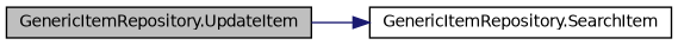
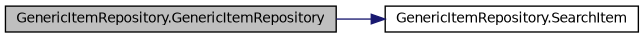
  digraph {
    rankdir=LR
    node [color=black fontname=Helvetica fontsize=10 shape=record style=filled]
-   n1 [fillcolor=grey75 fontcolor=black height=0.2 label="GenericItemRepository.UpdateItem" width=0.4]
+   n1 [fillcolor=grey75 fontcolor=black height=0.2 label="GenericItemRepository.GenericItemRepository" width=0.4]
    n2 [fillcolor=white height=0.2 label="GenericItemRepository.SearchItem" width=0.4]
    n1 -> n2 [color=midnightblue fontname=Helvetica fontsize=10 labelfontname=Helvetica labelfontsize=10 style=solid]
  }
